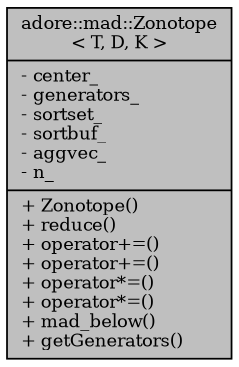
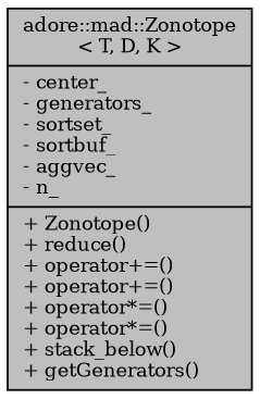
  digraph {
    fontname="DejaVu Serif"
-   n1 [color=black fillcolor=grey75 fontcolor=black fontname="DejaVu Serif" fontsize=10 height=0.2 label="{adore::mad::Zonotope\l\< T, D, K \>\n|- center_\l- generators_\l- sortset_\l- sortbuf_\l- aggvec_\l- n_\l|+ Zonotope()\l+ reduce()\l+ operator+=()\l+ operator+=()\l+ operator*=()\l+ operator*=()\l+ mad_below()\l+ getGenerators()\l}" shape=record style=filled width=0.4]
+   n1 [color=black fillcolor=grey75 fontcolor=black fontname="DejaVu Serif" fontsize=10 height=0.2 label="{adore::mad::Zonotope\l\< T, D, K \>\n|- center_\l- generators_\l- sortset_\l- sortbuf_\l- aggvec_\l- n_\l|+ Zonotope()\l+ reduce()\l+ operator+=()\l+ operator+=()\l+ operator*=()\l+ operator*=()\l+ stack_below()\l+ getGenerators()\l}" shape=record style=filled width=0.4]
  }
